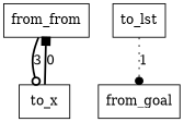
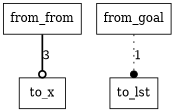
  digraph {
    rankdir=TB
    node [fillcolor=white shape=box style=filled]
    edge [style=bold]
    n1 [label=<from_from>]
    n2 [label=<to_x>]
    n3 [label=<from_goal>]
    n4 [label=<to_lst>]
    n1 -> n2 [arrowhead=odot label=3]
-   n2 -> n1 [arrowhead=box label=0]
-   n4 -> n3 [arrowhead=dot label=1 style=dotted]
+   n3 -> n4 [arrowhead=dot label=1 style=dotted]
  }
